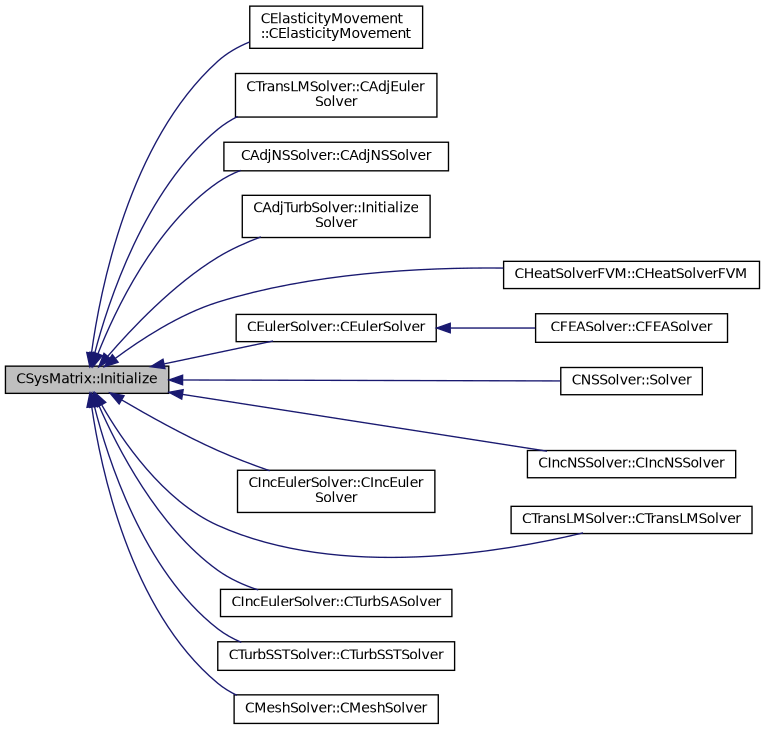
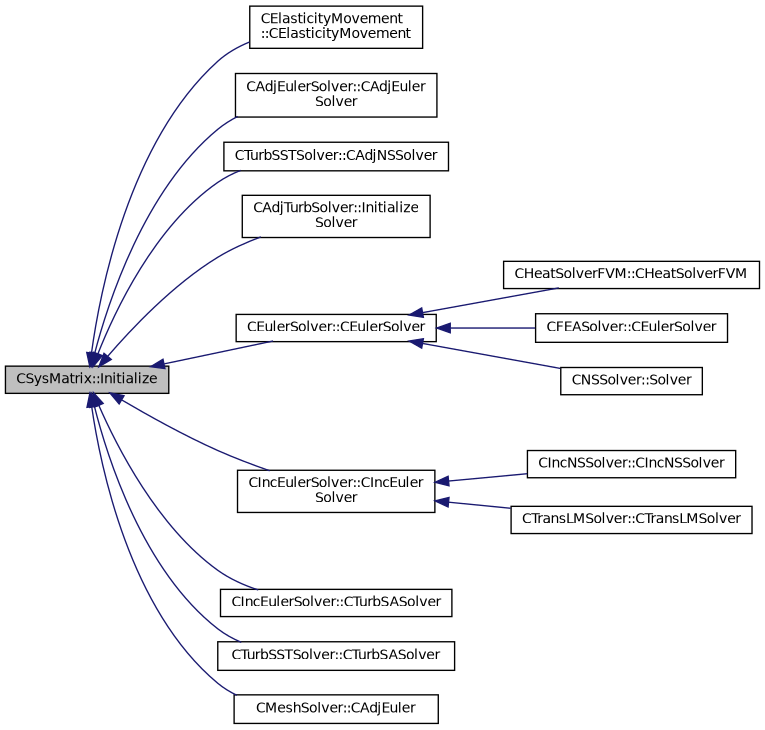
  digraph {
    rankdir=LR
    node [color=black fillcolor=white fontname=Helvetica fontsize=10 shape=record style=filled]
    edge [color=midnightblue dir=back fontname=Helvetica fontsize=10 labelfontname=Helvetica labelfontsize=10 style=solid]
    n1 [fillcolor=grey75 fontcolor=black height=0.2 label="CSysMatrix::Initialize" width=0.4]
    n2 [height=0.2 label="CElasticityMovement\l::CElasticityMovement" width=0.4]
-   n3 [height=0.2 label="CTransLMSolver::CAdjEuler\lSolver" width=0.4]
-   n4 [height=0.2 label="CAdjNSSolver::CAdjNSSolver" width=0.4]
+   n3 [height=0.2 label="CAdjEulerSolver::CAdjEuler\lSolver" width=0.4]
+   n4 [height=0.2 label="CTurbSSTSolver::CAdjNSSolver" width=0.4]
    n5 [height=0.2 label="CAdjTurbSolver::Initialize\lSolver" width=0.4]
    n6 [height=0.2 label="CHeatSolverFVM::CHeatSolverFVM" width=0.4]
    n7 [height=0.2 label="CEulerSolver::CEulerSolver" width=0.4]
    n8 [height=0.2 label="CNSSolver::Solver" width=0.4]
    n9 [height=0.2 label="CIncEulerSolver::CIncEuler\lSolver" width=0.4]
    n10 [height=0.2 label="CIncNSSolver::CIncNSSolver" width=0.4]
    n11 [height=0.2 label="CTransLMSolver::CTransLMSolver" width=0.4]
    n12 [height=0.2 label="CIncEulerSolver::CTurbSASolver" width=0.4]
-   n13 [height=0.2 label="CTurbSSTSolver::CTurbSSTSolver" width=0.4]
-   n14 [height=0.2 label="CMeshSolver::CMeshSolver" width=0.4]
-   n15 [height=0.2 label="CFEASolver::CFEASolver" width=0.4]
+   n13 [height=0.2 label="CTurbSSTSolver::CTurbSASolver" width=0.4]
+   n14 [height=0.2 label="CMeshSolver::CAdjEuler" width=0.4]
+   n15 [height=0.2 label="CFEASolver::CEulerSolver" width=0.4]
    n1 -> n2
    n1 -> n3
    n1 -> n4
    n1 -> n5
-   n1 -> n6
+   n7 -> n6
    n1 -> n7
-   n1 -> n8
+   n7 -> n8
    n1 -> n9
-   n1 -> n10
-   n1 -> n11
+   n9 -> n10
+   n9 -> n11
    n1 -> n12
    n1 -> n13
    n1 -> n14
    n7 -> n15
  }
